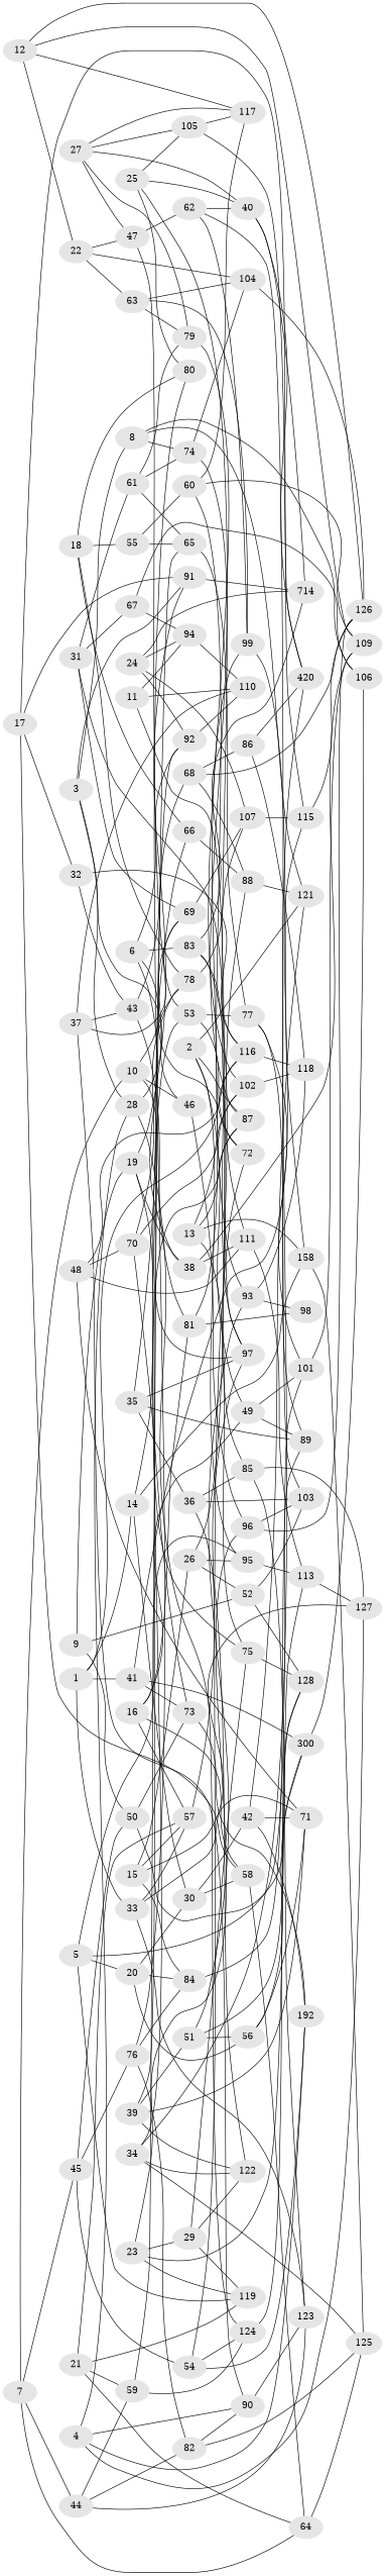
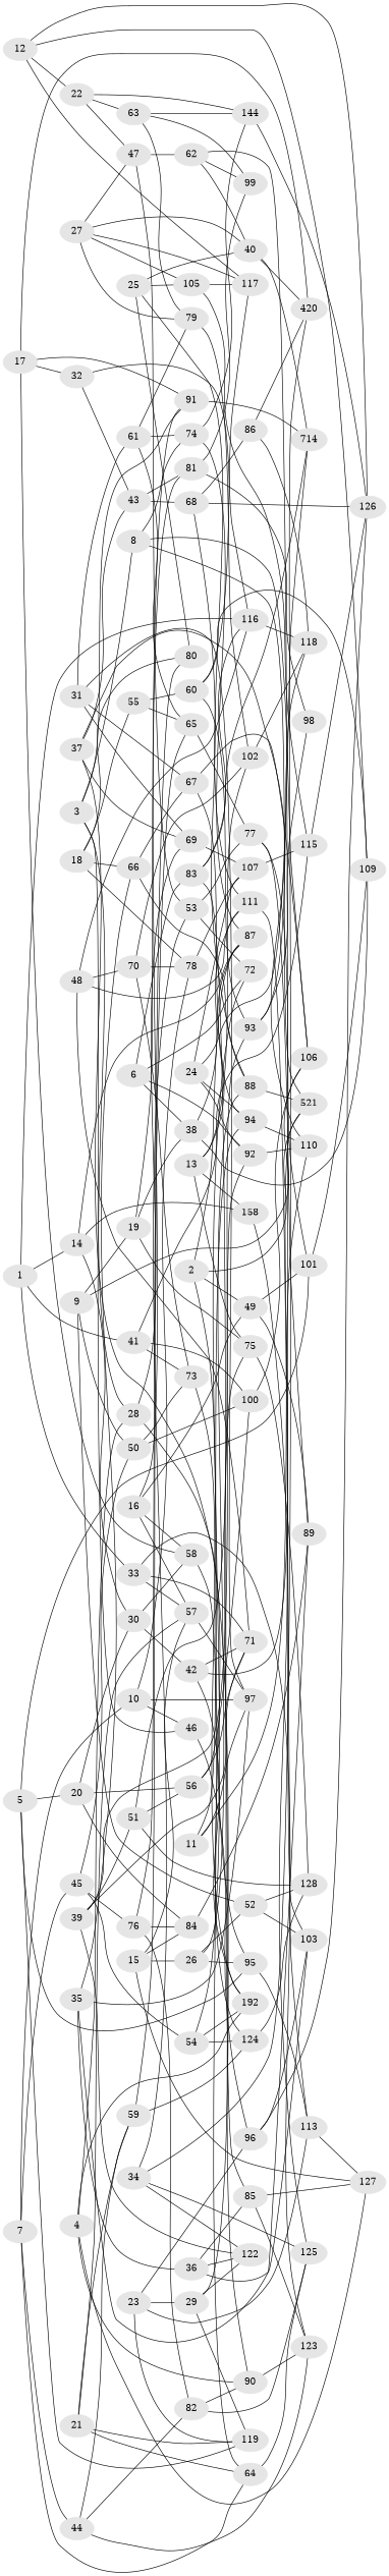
  graph {
    rankdir=LR
    node [color=gray90 style=filled]
    1
    14
    33
    41
    116
    87
    n7 [label=158]
    30
    57
    71
    123
    73
-   100 [label=300]
+   100
    115
    118
    2
    49
    95
-   121
+   121 [label=521]
    101
    89
    113
    3
    8
    28
    46
    91
    74
    106
    69
    124
    96
    n33 [label=714]
    4
    90
    n36 [label=192]
    127
    5
    20
    119
    84
    56
    109
    6
    38
    72
    83
    92
    111
    85
    110
    7
    10
    44
    45
    64
    78
    97
    59
    82
    50
    54
    76
    125
-   104
+   104 [label=144]
    9
    19
    52
    75
    103
    128
    107
    11
    94
    12
    22
    117
    126
    47
    63
    13
    102
    58
    42
    15
    26
    88
    16
    81
    98
    99
    17
    32
    n94 [label=420]
    43
    18
    55
    66
    80
    60
    65
    67
    21
    53
    62
    79
    23
    29
    122
    24
    25
    40
    105
    27
    31
    61
    68
    34
    77
    35
    36
    37
    39
    51
    93
    86
    48
    70
    1 -- 14
    1 -- 33
    1 -- 41
    1 -- 116
    14 -- 87
    14 -- n7
    14 -- 30
    33 -- 57
    33 -- 71
    33 -- 123
    41 -- 73
    41 -- 100
    41 -- 115
    116 -- 118
    n7 -- 125
    30 -- 58
    30 -- 42
    57 -- 97
    73 -- n36
    100 -- 106
    115 -- 126
    2 -- 87
    2 -- 49
    2 -- 95
    2 -- 121
    49 -- 101
    49 -- 89
    95 -- 113
    101 -- 109
    113 -- 127
    3 -- 8
    3 -- 28
    3 -- 46
    3 -- 91
    8 -- 121
    8 -- 74
    8 -- 106
    28 -- 69
    28 -- 124
    46 -- 96
    91 -- n33
    74 -- 87
    74 -- 104
    69 -- 107
    124 -- 128
    96 -- 103
    96 -- 126
    4 -- 28
    4 -- 90
    4 -- n36
    4 -- 127
    90 -- 123
    5 -- 95
    5 -- 101
    5 -- 20
    5 -- 119
    20 -- 30
    20 -- 84
    20 -- 56
    84 -- 89
    56 -- 71
    56 -- 100
    6 -- 38
    6 -- 72
    6 -- 83
    6 -- 92
    38 -- 109
    38 -- 111
    83 -- 116
    83 -- n33
    83 -- 85
    92 -- 110
    111 -- 113
    85 -- 123
    85 -- 127
    7 -- 10
    7 -- 44
    7 -- 45
    7 -- 64
    10 -- 46
    10 -- 78
    10 -- 97
    44 -- 123
    44 -- 59
    44 -- 82
    45 -- 50
    45 -- 54
    45 -- 76
    64 -- 125
    78 -- 107
    59 -- 124
    59 -- 65
    82 -- 90
    82 -- 125
    50 -- 73
    50 -- 100
    54 -- 124
    54 -- n36
    54 -- 72
    76 -- 84
    76 -- 82
    76 -- 80
    104 -- 126
+   9 -- 106
    9 -- 50
    9 -- 19
    9 -- 52
    19 -- 91
    19 -- 38
    19 -- 75
    52 -- 103
    52 -- 128
    75 -- 128
    107 -- 115
    11 -- 110
    11 -- 97
    11 -- 94
    94 -- 110
    12 -- 109
    12 -- 22
    12 -- 117
    12 -- 126
    22 -- 104
    22 -- 47
    22 -- 63
    47 -- 53
    47 -- 62
    63 -- 104
    63 -- 99
    63 -- 79
    13 -- 87
    13 -- n7
    13 -- 75
    13 -- 102
    102 -- 118
    58 -- 64
    42 -- 71
    42 -- 121
    42 -- n36
    15 -- 57
    15 -- 127
    15 -- 84
    15 -- 26
    26 -- 95
    26 -- 52
    26 -- 88
    88 -- 121
    16 -- 57
    16 -- 49
    16 -- 58
    16 -- 81
    81 -- 98
    81 -- 99
-   99 -- n7
    17 -- 91
    17 -- 58
    17 -- 32
    17 -- n94
    32 -- 116
    32 -- 43
    43 -- 81
    43 -- 68
    18 -- 78
    18 -- 55
    18 -- 66
    18 -- 80
    55 -- 60
    55 -- 65
    66 -- 88
+   66 -- 67
    60 -- 109
    60 -- 117
    60 -- 93
    65 -- 77
    67 -- 106
    67 -- 94
    21 -- 57
    21 -- 119
    21 -- 64
    21 -- 59
    53 -- 72
    53 -- 77
    62 -- 103
    62 -- 99
    62 -- 40
    79 -- 102
    23 -- 113
    23 -- 96
    23 -- 119
    23 -- 29
    29 -- 119
    29 -- 75
    29 -- 122
    24 -- n33
    24 -- 92
    24 -- 107
    24 -- 94
    25 -- 111
    25 -- 80
    25 -- 40
    25 -- 105
    40 -- n33
    40 -- n94
    105 -- 115
    105 -- 117
    27 -- 117
    27 -- 47
    27 -- 79
    27 -- 40
    27 -- 105
    31 -- 69
    31 -- 97
    31 -- 67
    31 -- 61
    61 -- 74
    61 -- 65
    61 -- 79
    68 -- 126
    68 -- 88
    68 -- 86
    34 -- 125
    34 -- n94
    34 -- 53
    34 -- 122
    77 -- 101
    77 -- 89
    35 -- 89
    35 -- 97
    35 -- 66
    35 -- 36
    36 -- 85
    36 -- 103
    36 -- 122
    37 -- 69
    37 -- 90
    37 -- 110
    37 -- 43
    39 -- 71
    39 -- 92
    39 -- 122
    39 -- 51
    51 -- 56
    51 -- 128
    51 -- 93
    93 -- 118
    93 -- 98
    86 -- 118
    86 -- n94
    48 -- 116
    48 -- 71
    48 -- 111
    48 -- 70
    70 -- 73
    70 -- 78
    70 -- 102
  }
